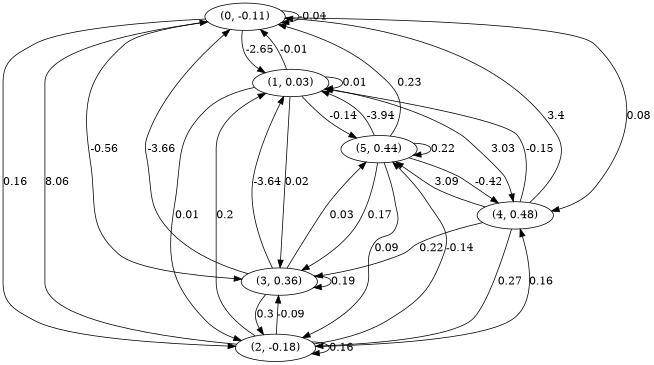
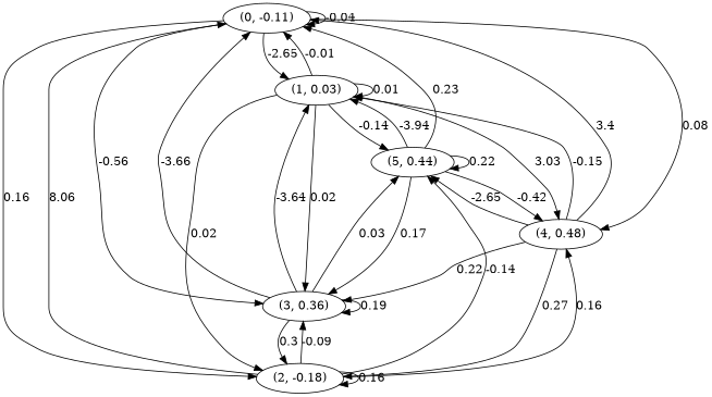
  digraph {
    n1 [label="(0, -0.11)"]
    n2 [label="(1, 0.03)"]
    n3 [label="(2, -0.18)"]
    n4 [label="(3, 0.36)"]
    n5 [label="(4, 0.48)"]
    n6 [label="(5, 0.44)"]
    n1 -> n1 [label=-0.04]
    n1 -> n2 [label=-2.65]
    n1 -> n3 [label=0.16]
    n1 -> n4 [label=-0.56]
    n1 -> n5 [label=0.08]
    n2 -> n1 [label=-0.01]
    n2 -> n2 [label=0.01]
-   n2 -> n3 [label=0.01]
+   n2 -> n3 [label=0.02]
    n2 -> n4 [label=0.02]
    n2 -> n5 [label=3.03]
    n2 -> n6 [label=-0.14]
    n3 -> n1 [label=8.06]
-   n3 -> n2 [label=0.2]
    n3 -> n3 [label=0.16]
    n3 -> n4 [label=-0.09]
    n3 -> n5 [label=0.16]
    n3 -> n6 [label=-0.14]
    n4 -> n1 [label=-3.66]
    n4 -> n2 [label=-3.64]
    n4 -> n3 [label=0.3]
    n4 -> n4 [label=0.19]
    n4 -> n6 [label=0.03]
    n5 -> n1 [label=3.4]
    n5 -> n2 [label=-0.15]
    n5 -> n3 [label=0.27]
    n5 -> n4 [label=0.22]
-   n5 -> n6 [label=3.09]
+   n5 -> n6 [label=-2.65]
    n6 -> n1 [label=0.23]
    n6 -> n2 [label=-3.94]
-   n6 -> n3 [label=0.09]
    n6 -> n4 [label=0.17]
    n6 -> n5 [label=-0.42]
    n6 -> n6 [label=0.22]
  }
